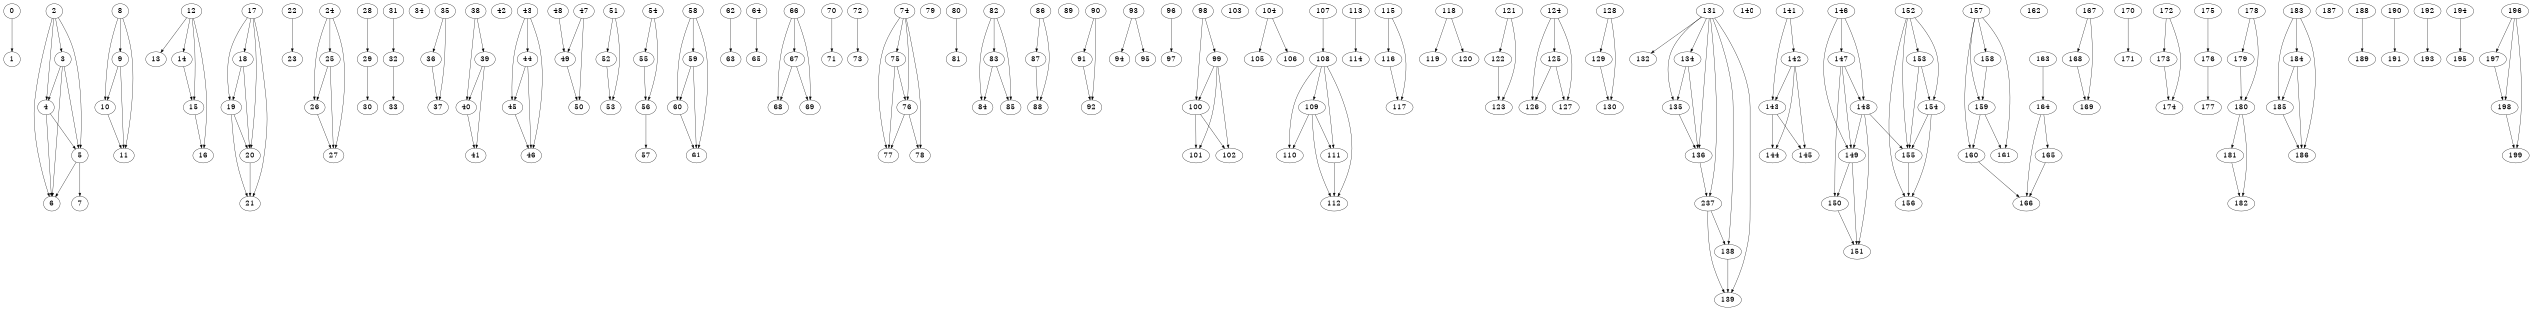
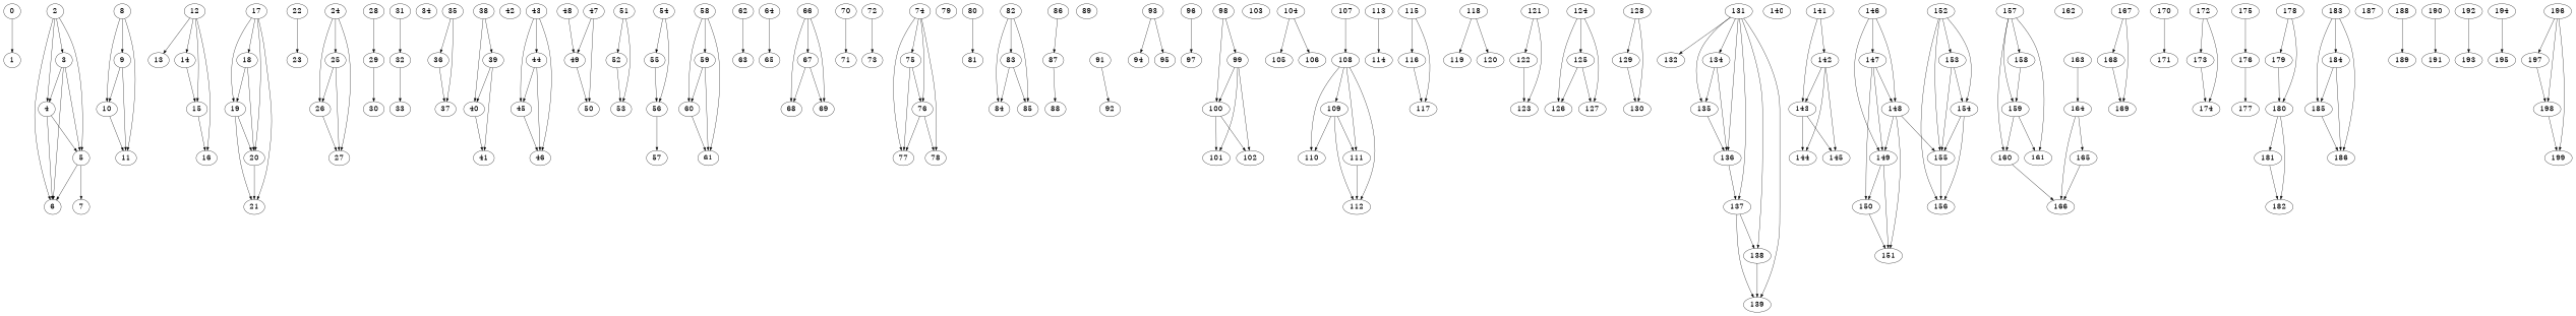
  digraph {
    fontsize=24
    nodesep=.25
    ranksep=1.5
    node [fontsize=24]
    edge [fontsize=24]
    0
    1
    2
    3
    4
    5
    6
    7
    8
    9
    10
    11
    12
    13
    14
    15
    16
    17
    18
    19
    20
    21
    22
    23
    24
    25
    26
    27
    28
    29
    30
    31
    32
    33
    34
    35
    36
    37
    38
    39
    40
    41
    42
    43
    44
    45
    46
    47
    49
    50
    48
    51
    52
    53
    54
    55
    56
    57
    58
    59
    60
    61
    62
    63
    64
    65
    66
    67
    68
    69
    70
    71
    72
    73
    74
    75
    76
    77
    78
    79
    80
    81
    82
    83
    84
    85
    86
    87
    88
    89
-   90
    91
    92
    93
    94
    95
    96
    97
    98
    99
    100
    101
    102
    103
    104
    105
    106
    107
    108
    109
    110
    111
    112
    113
    114
    115
    116
    117
    118
    119
    120
    121
    122
    123
    124
    125
    126
    127
    128
    129
    130
    131
    132
    134
    135
    136
-   137 [label=237]
+   137
    138
    139
    140
    141
    142
    143
    144
    145
    146
    147
    148
    149
    150
    151
    155
    152
    153
    154
    156
    157
    158
    159
    160
    161
    166
    162
    163
    164
    165
    167
    168
    169
    170
    171
    172
    173
    174
    175
    176
    177
    178
    179
    180
    181
    182
    183
    184
    185
    186
    187
    188
    189
    190
    191
    192
    193
    194
    195
    196
    197
    198
    199
    0 -> 1
    2 -> 3
    2 -> 4
    2 -> 5
    2 -> 6
    3 -> 4
    3 -> 5
    3 -> 6
    4 -> 5
    4 -> 6
    5 -> 6
    5 -> 7
    8 -> 9
    8 -> 10
    8 -> 11
    9 -> 10
    9 -> 11
    10 -> 11
    12 -> 13
    12 -> 14
    12 -> 15
    12 -> 16
    14 -> 15
    15 -> 16
    17 -> 18
    17 -> 19
    17 -> 20
    17 -> 21
    18 -> 19
    18 -> 20
    19 -> 20
    19 -> 21
    20 -> 21
    22 -> 23
    24 -> 25
    24 -> 26
    24 -> 27
    25 -> 26
    25 -> 27
    26 -> 27
    28 -> 29
    29 -> 30
    31 -> 32
    32 -> 33
    35 -> 36
    35 -> 37
    36 -> 37
    38 -> 39
    38 -> 40
    39 -> 40
    39 -> 41
    40 -> 41
    43 -> 44
    43 -> 45
    43 -> 46
    44 -> 45
    44 -> 46
    45 -> 46
    47 -> 49
    47 -> 50
    49 -> 50
    48 -> 49
    51 -> 52
    51 -> 53
    52 -> 53
    54 -> 55
    54 -> 56
    55 -> 56
    56 -> 57
    58 -> 59
    58 -> 60
    58 -> 61
    59 -> 60
    59 -> 61
    60 -> 61
    62 -> 63
    64 -> 65
    66 -> 67
    66 -> 68
    66 -> 69
    67 -> 68
    67 -> 69
    70 -> 71
    72 -> 73
    74 -> 75
    74 -> 76
    74 -> 77
    74 -> 78
    75 -> 76
    75 -> 77
    76 -> 77
    76 -> 78
    80 -> 81
    82 -> 83
    82 -> 84
    82 -> 85
    83 -> 84
    83 -> 85
    86 -> 87
-   86 -> 88
    87 -> 88
-   90 -> 91
-   90 -> 92
    91 -> 92
    93 -> 94
    93 -> 95
    96 -> 97
    98 -> 99
    98 -> 100
    99 -> 100
    99 -> 101
    99 -> 102
    100 -> 101
    100 -> 102
    104 -> 105
    104 -> 106
    107 -> 108
    108 -> 109
    108 -> 110
    108 -> 111
    108 -> 112
    109 -> 110
    109 -> 111
    109 -> 112
    111 -> 112
    113 -> 114
    115 -> 116
    115 -> 117
    116 -> 117
    118 -> 119
    118 -> 120
    121 -> 122
    121 -> 123
    122 -> 123
    124 -> 125
    124 -> 126
    124 -> 127
    125 -> 126
    125 -> 127
    128 -> 129
    128 -> 130
    129 -> 130
    131 -> 132
    131 -> 134
    131 -> 135
    131 -> 136
    131 -> 137
    131 -> 138
    131 -> 139
    134 -> 135
    134 -> 136
    135 -> 136
    136 -> 137
    137 -> 138
    137 -> 139
    138 -> 139
    141 -> 142
    141 -> 143
    142 -> 143
    142 -> 144
    142 -> 145
    143 -> 144
    143 -> 145
    146 -> 147
    146 -> 148
    146 -> 149
    147 -> 148
    147 -> 149
    147 -> 150
    148 -> 149
    148 -> 151
    148 -> 155
    149 -> 150
    149 -> 151
    150 -> 151
    155 -> 156
    152 -> 155
    152 -> 153
    152 -> 154
    152 -> 156
    153 -> 155
    153 -> 154
    154 -> 155
    154 -> 156
    157 -> 158
    157 -> 159
    157 -> 160
    157 -> 161
    158 -> 159
    159 -> 160
    159 -> 161
    160 -> 166
    163 -> 164
    164 -> 166
    164 -> 165
    165 -> 166
    167 -> 168
    167 -> 169
    168 -> 169
    170 -> 171
    172 -> 173
    172 -> 174
    173 -> 174
    175 -> 176
    176 -> 177
    178 -> 179
    178 -> 180
    179 -> 180
    180 -> 181
    180 -> 182
    181 -> 182
    183 -> 184
    183 -> 185
    183 -> 186
    184 -> 185
    184 -> 186
    185 -> 186
    188 -> 189
    190 -> 191
    192 -> 193
    194 -> 195
    196 -> 197
    196 -> 198
    196 -> 199
    197 -> 198
    198 -> 199
  }
